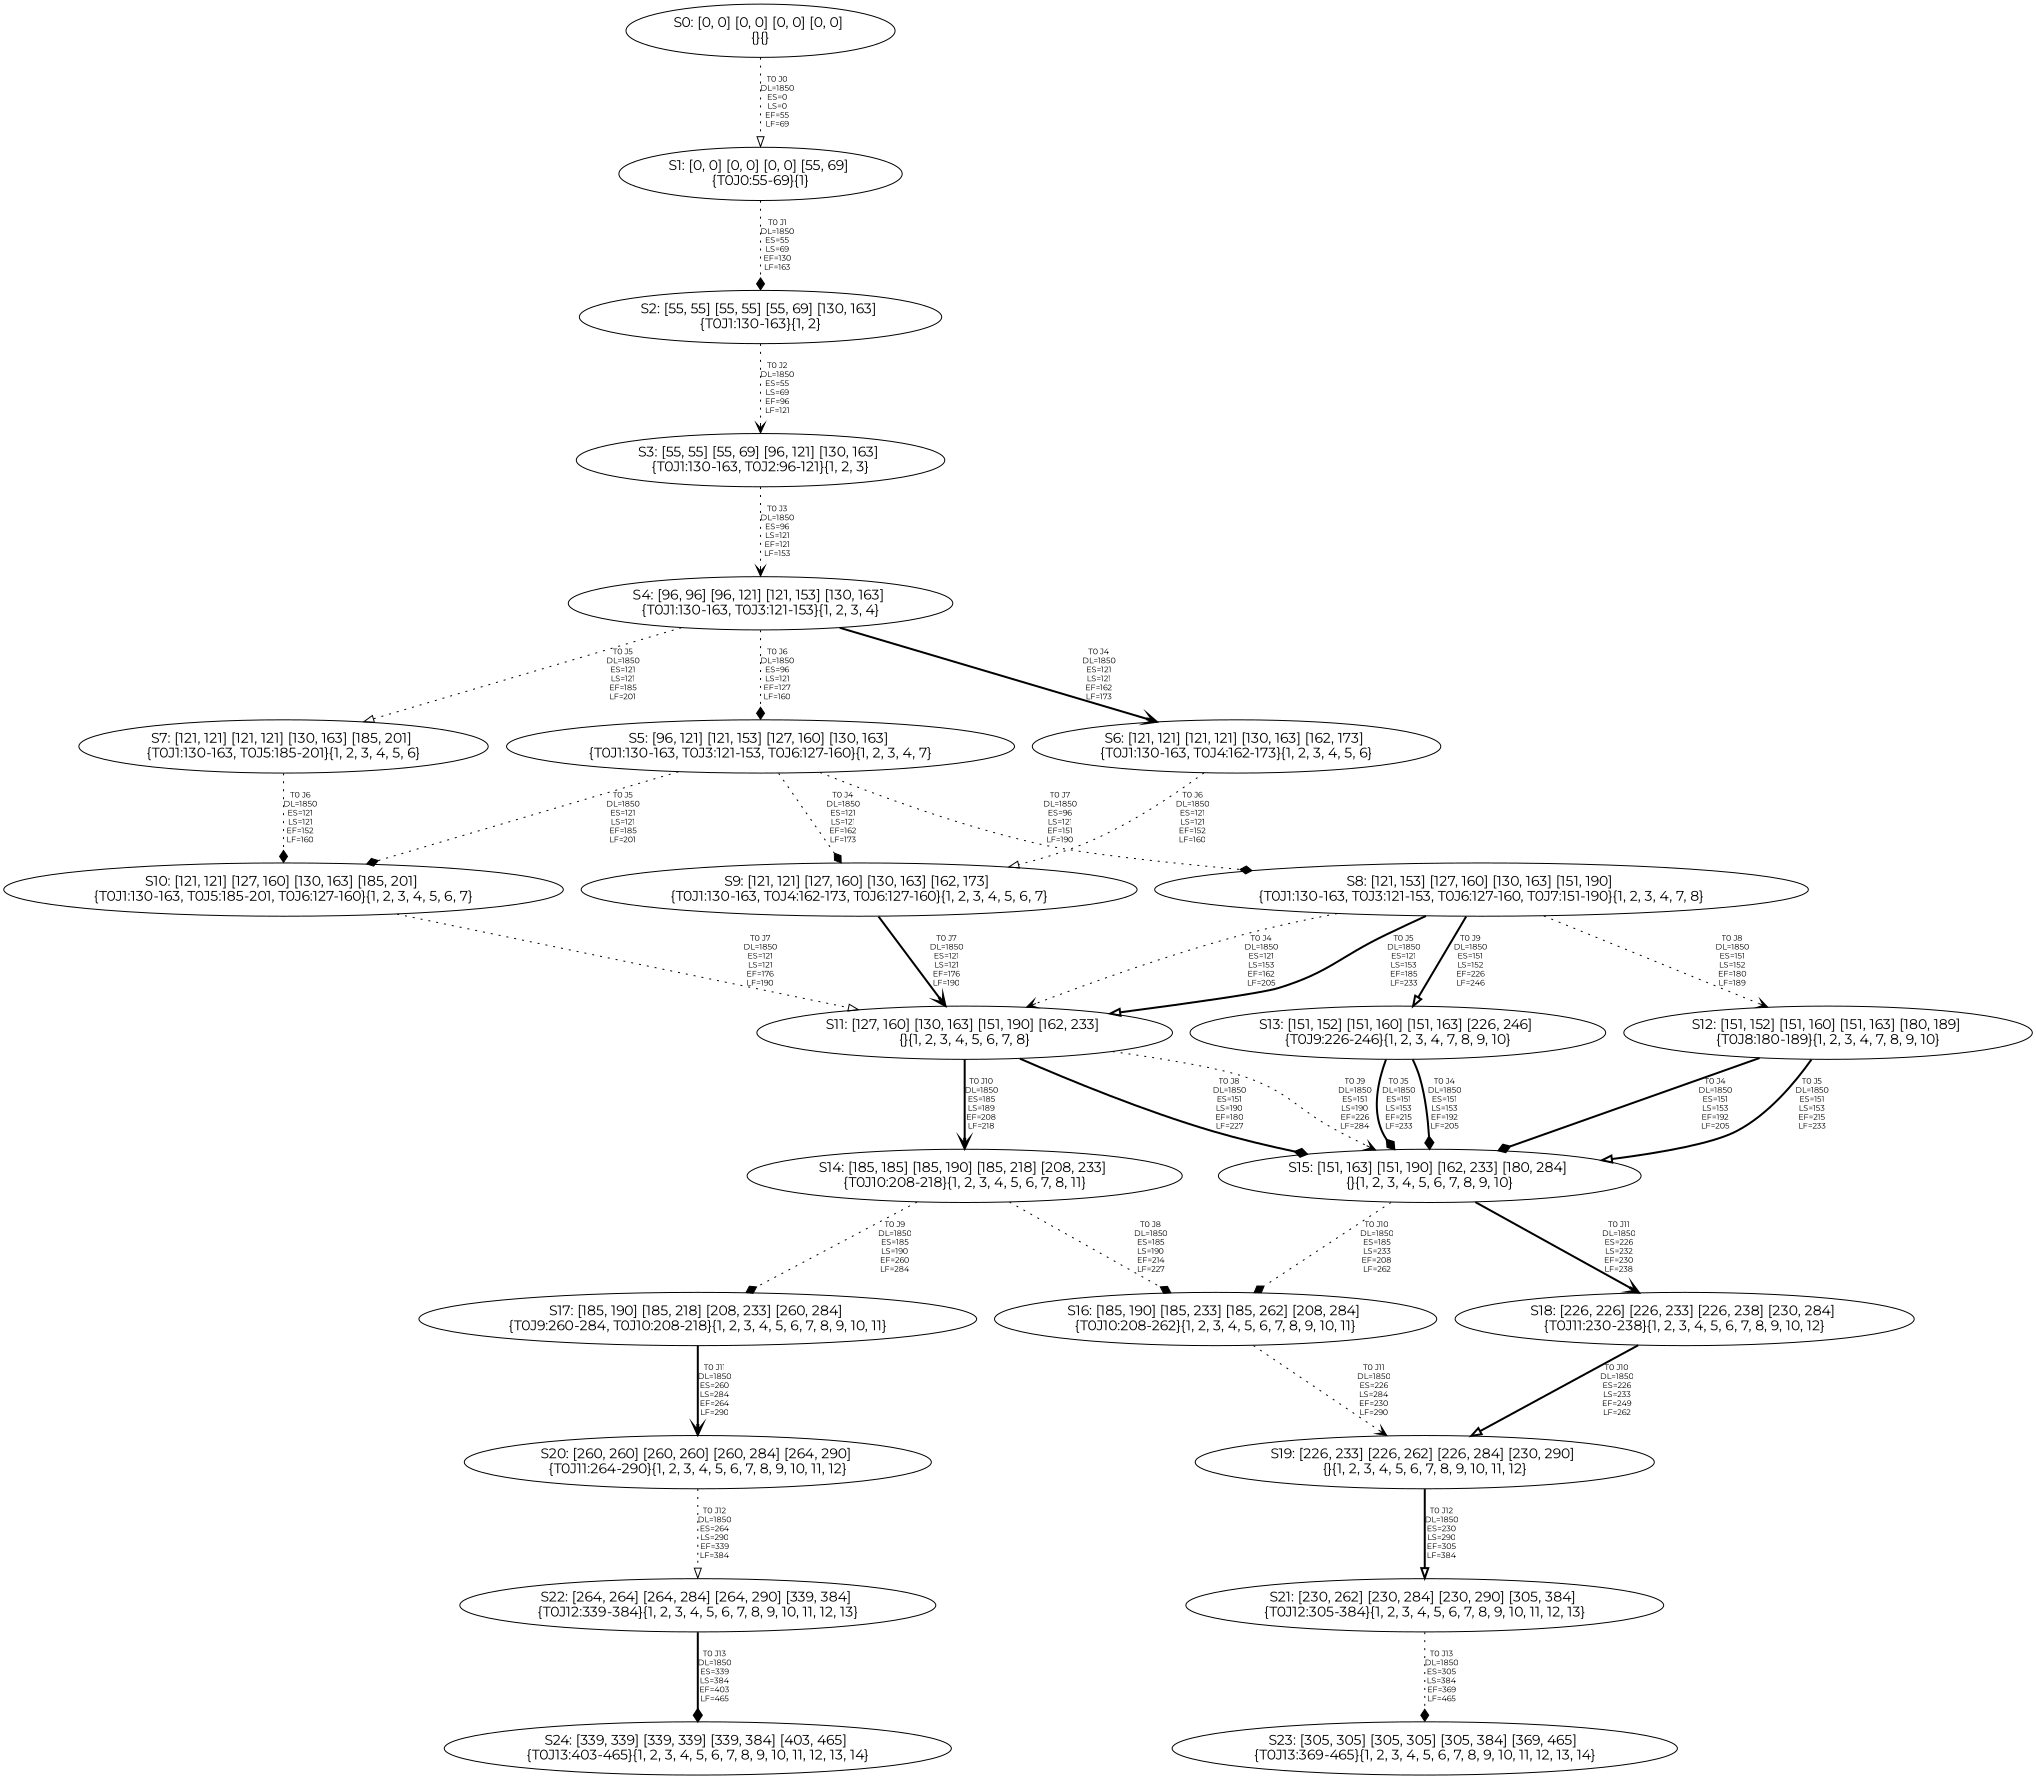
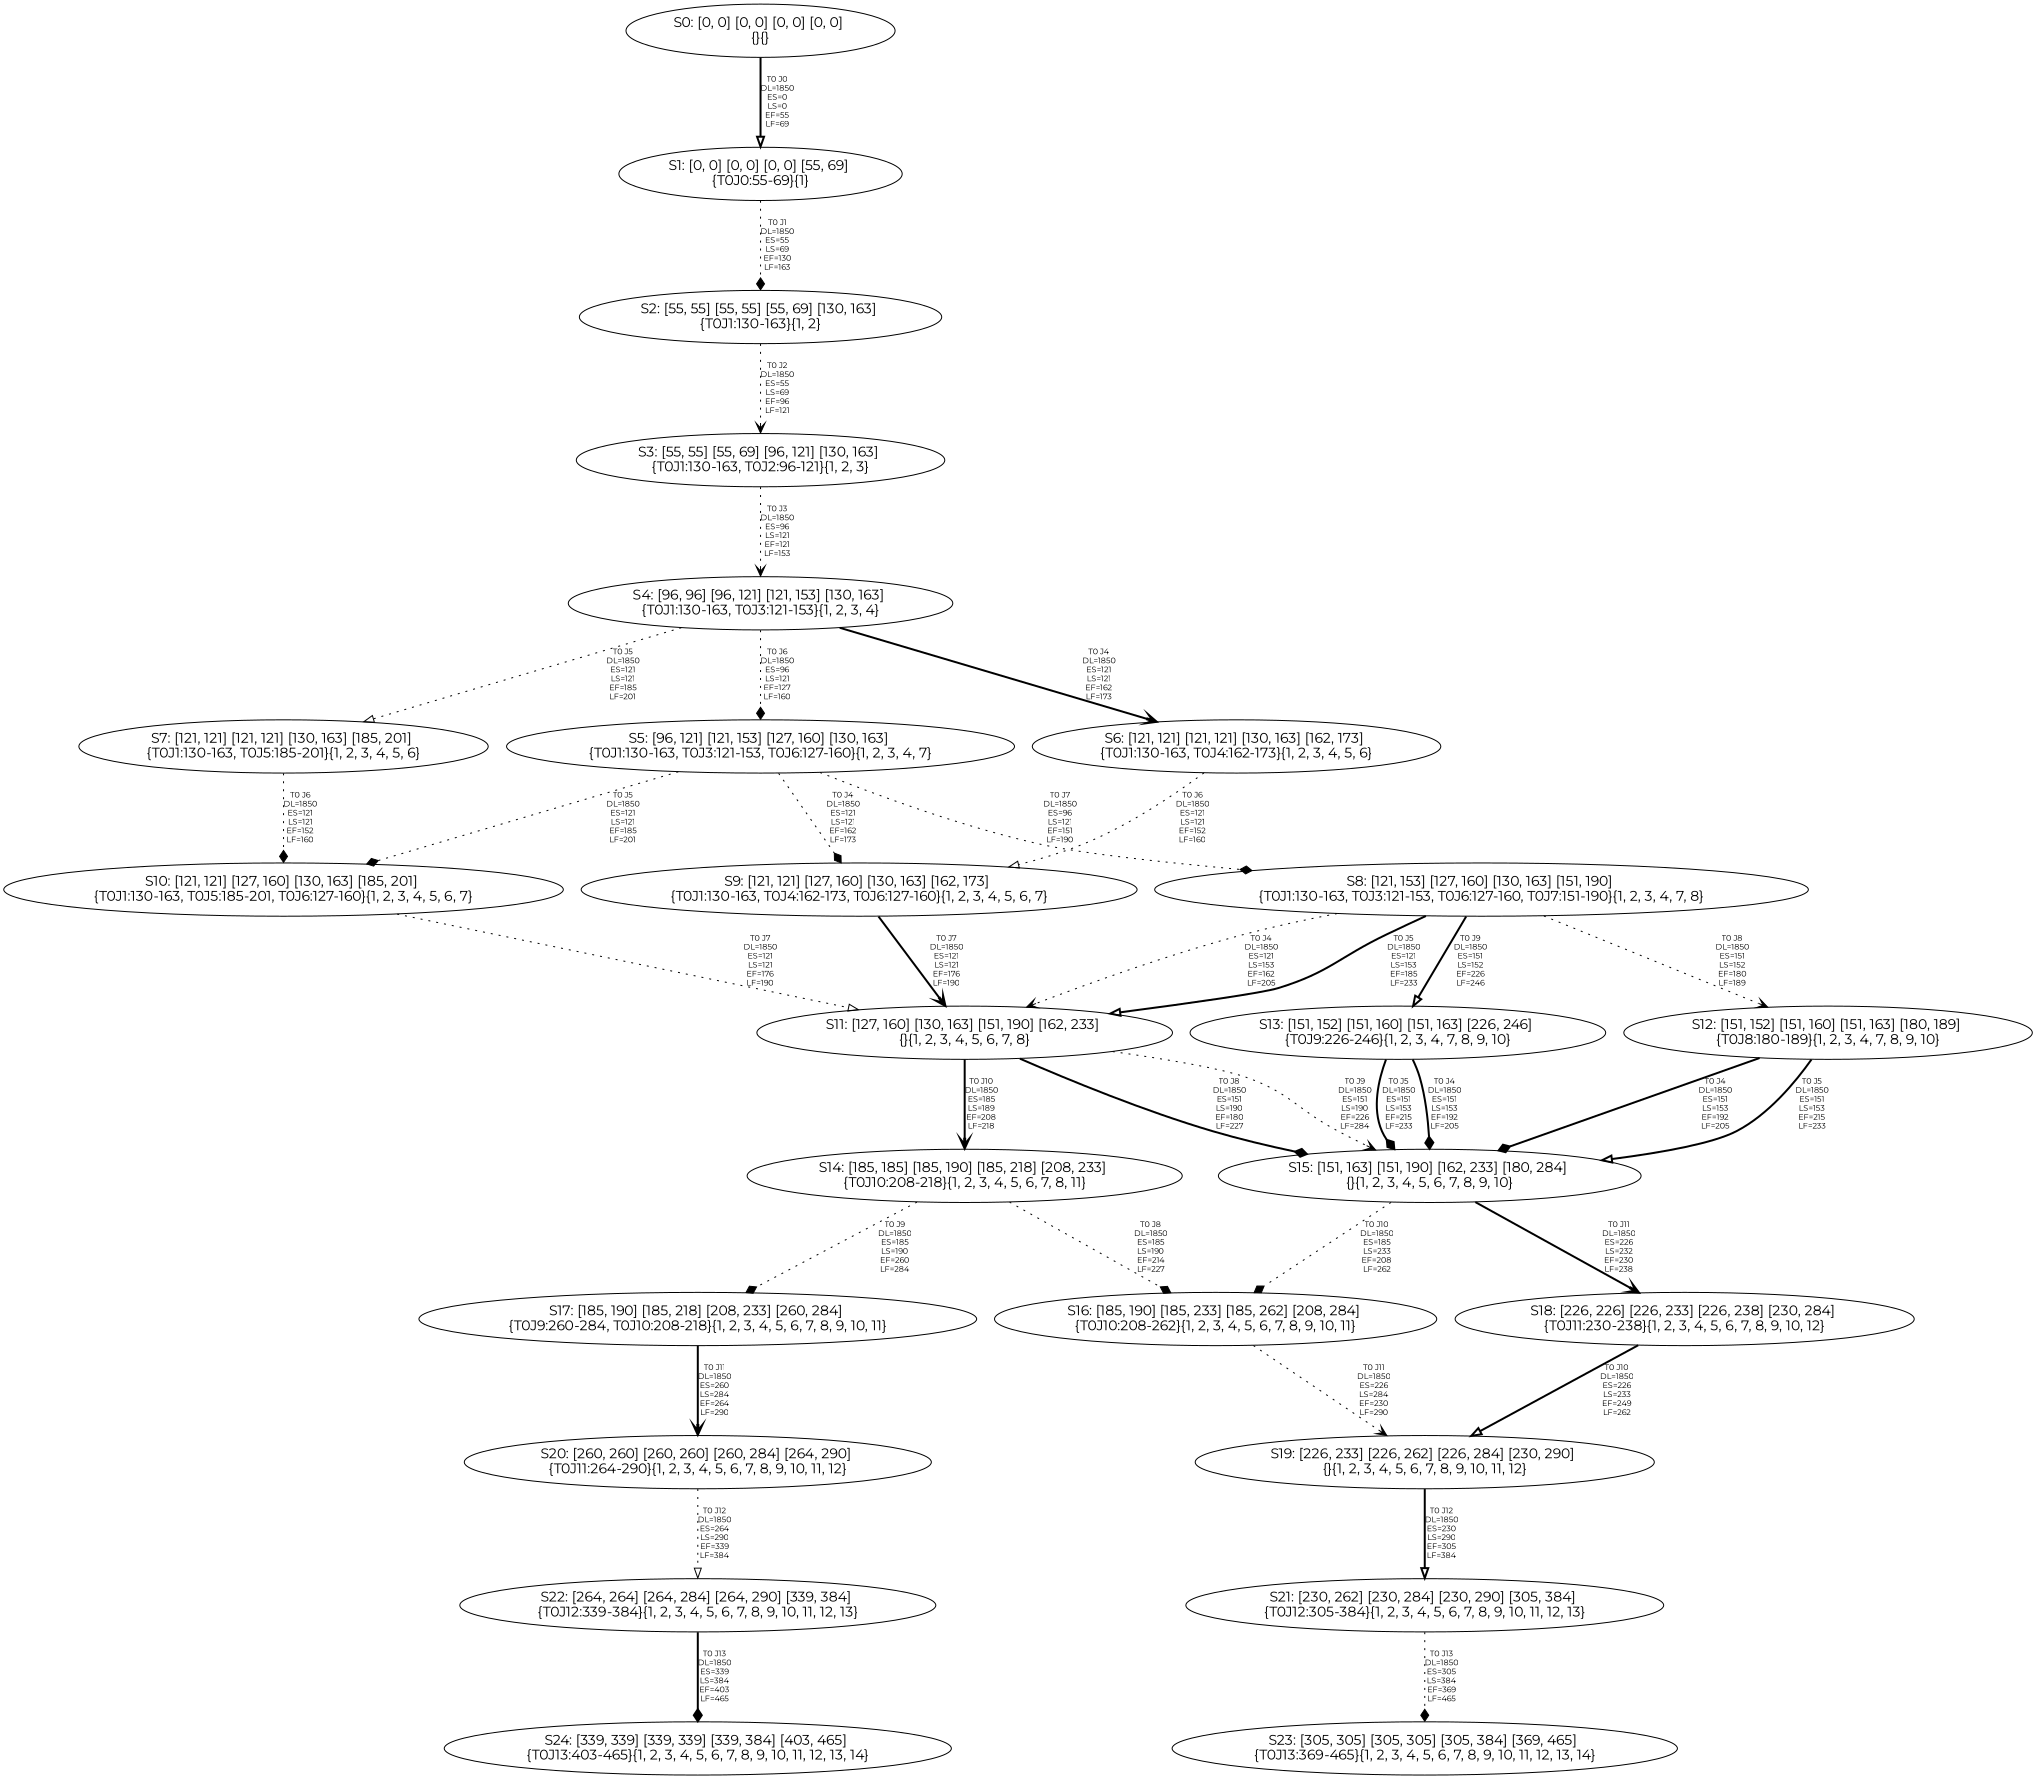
  digraph {
    fontname=Montserrat
    node [fontname=Montserrat]
    edge [fontsize=8 style=dotted arrowhead=diamond fontname=Montserrat]
    n1 [label="S0: [0, 0] [0, 0] [0, 0] [0, 0] \n{}{}"]
    n2 [label="S1: [0, 0] [0, 0] [0, 0] [55, 69] \n{T0J0:55-69}{1}"]
    n3 [label="S2: [55, 55] [55, 55] [55, 69] [130, 163] \n{T0J1:130-163}{1, 2}"]
    n4 [label="S3: [55, 55] [55, 69] [96, 121] [130, 163] \n{T0J1:130-163, T0J2:96-121}{1, 2, 3}"]
    n5 [label="S4: [96, 96] [96, 121] [121, 153] [130, 163] \n{T0J1:130-163, T0J3:121-153}{1, 2, 3, 4}"]
    n6 [label="S5: [96, 121] [121, 153] [127, 160] [130, 163] \n{T0J1:130-163, T0J3:121-153, T0J6:127-160}{1, 2, 3, 4, 7}"]
    n7 [label="S6: [121, 121] [121, 121] [130, 163] [162, 173] \n{T0J1:130-163, T0J4:162-173}{1, 2, 3, 4, 5, 6}"]
    n8 [label="S7: [121, 121] [121, 121] [130, 163] [185, 201] \n{T0J1:130-163, T0J5:185-201}{1, 2, 3, 4, 5, 6}"]
    n9 [label="S8: [121, 153] [127, 160] [130, 163] [151, 190] \n{T0J1:130-163, T0J3:121-153, T0J6:127-160, T0J7:151-190}{1, 2, 3, 4, 7, 8}"]
    n10 [label="S9: [121, 121] [127, 160] [130, 163] [162, 173] \n{T0J1:130-163, T0J4:162-173, T0J6:127-160}{1, 2, 3, 4, 5, 6, 7}"]
    n11 [label="S10: [121, 121] [127, 160] [130, 163] [185, 201] \n{T0J1:130-163, T0J5:185-201, T0J6:127-160}{1, 2, 3, 4, 5, 6, 7}"]
    n12 [label="S11: [127, 160] [130, 163] [151, 190] [162, 233] \n{}{1, 2, 3, 4, 5, 6, 7, 8}"]
    n13 [label="S12: [151, 152] [151, 160] [151, 163] [180, 189] \n{T0J8:180-189}{1, 2, 3, 4, 7, 8, 9, 10}"]
    n14 [label="S13: [151, 152] [151, 160] [151, 163] [226, 246] \n{T0J9:226-246}{1, 2, 3, 4, 7, 8, 9, 10}"]
    n15 [label="S14: [185, 185] [185, 190] [185, 218] [208, 233] \n{T0J10:208-218}{1, 2, 3, 4, 5, 6, 7, 8, 11}"]
    n16 [label="S15: [151, 163] [151, 190] [162, 233] [180, 284] \n{}{1, 2, 3, 4, 5, 6, 7, 8, 9, 10}"]
    n17 [label="S16: [185, 190] [185, 233] [185, 262] [208, 284] \n{T0J10:208-262}{1, 2, 3, 4, 5, 6, 7, 8, 9, 10, 11}"]
    n18 [label="S17: [185, 190] [185, 218] [208, 233] [260, 284] \n{T0J9:260-284, T0J10:208-218}{1, 2, 3, 4, 5, 6, 7, 8, 9, 10, 11}"]
    n19 [label="S18: [226, 226] [226, 233] [226, 238] [230, 284] \n{T0J11:230-238}{1, 2, 3, 4, 5, 6, 7, 8, 9, 10, 12}"]
    n20 [label="S19: [226, 233] [226, 262] [226, 284] [230, 290] \n{}{1, 2, 3, 4, 5, 6, 7, 8, 9, 10, 11, 12}"]
    n21 [label="S20: [260, 260] [260, 260] [260, 284] [264, 290] \n{T0J11:264-290}{1, 2, 3, 4, 5, 6, 7, 8, 9, 10, 11, 12}"]
    n22 [label="S21: [230, 262] [230, 284] [230, 290] [305, 384] \n{T0J12:305-384}{1, 2, 3, 4, 5, 6, 7, 8, 9, 10, 11, 12, 13}"]
    n23 [label="S22: [264, 264] [264, 284] [264, 290] [339, 384] \n{T0J12:339-384}{1, 2, 3, 4, 5, 6, 7, 8, 9, 10, 11, 12, 13}"]
    n24 [label="S23: [305, 305] [305, 305] [305, 384] [369, 465] \n{T0J13:369-465}{1, 2, 3, 4, 5, 6, 7, 8, 9, 10, 11, 12, 13, 14}"]
    n25 [label="S24: [339, 339] [339, 339] [339, 384] [403, 465] \n{T0J13:403-465}{1, 2, 3, 4, 5, 6, 7, 8, 9, 10, 11, 12, 13, 14}"]
-   n1 -> n2 [label="T0 J0\nDL=1850\nES=0\nLS=0\nEF=55\nLF=69" arrowhead=onormal]
+   n1 -> n2 [label="T0 J0\nDL=1850\nES=0\nLS=0\nEF=55\nLF=69" style=bold arrowhead=onormal]
    n2 -> n3 [label="T0 J1\nDL=1850\nES=55\nLS=69\nEF=130\nLF=163"]
    n3 -> n4 [label="T0 J2\nDL=1850\nES=55\nLS=69\nEF=96\nLF=121" arrowhead=vee]
    n4 -> n5 [label="T0 J3\nDL=1850\nES=96\nLS=121\nEF=121\nLF=153" arrowhead=vee]
    n5 -> n6 [label="T0 J6\nDL=1850\nES=96\nLS=121\nEF=127\nLF=160"]
    n5 -> n7 [label="T0 J4\nDL=1850\nES=121\nLS=121\nEF=162\nLF=173" style=bold arrowhead=vee]
    n5 -> n8 [label="T0 J5\nDL=1850\nES=121\nLS=121\nEF=185\nLF=201" arrowhead=onormal]
    n6 -> n9 [label="T0 J7\nDL=1850\nES=96\nLS=121\nEF=151\nLF=190"]
    n6 -> n10 [label="T0 J4\nDL=1850\nES=121\nLS=121\nEF=162\nLF=173"]
    n6 -> n11 [label="T0 J5\nDL=1850\nES=121\nLS=121\nEF=185\nLF=201"]
    n7 -> n10 [label="T0 J6\nDL=1850\nES=121\nLS=121\nEF=152\nLF=160" arrowhead=onormal]
    n8 -> n11 [label="T0 J6\nDL=1850\nES=121\nLS=121\nEF=152\nLF=160"]
    n9 -> n12 [label="T0 J4\nDL=1850\nES=121\nLS=153\nEF=162\nLF=205" arrowhead=vee]
    n9 -> n12 [label="T0 J5\nDL=1850\nES=121\nLS=153\nEF=185\nLF=233" style=bold arrowhead=onormal]
    n9 -> n13 [label="T0 J8\nDL=1850\nES=151\nLS=152\nEF=180\nLF=189" arrowhead=vee]
    n9 -> n14 [label="T0 J9\nDL=1850\nES=151\nLS=152\nEF=226\nLF=246" style=bold arrowhead=onormal]
    n10 -> n12 [label="T0 J7\nDL=1850\nES=121\nLS=121\nEF=176\nLF=190" style=bold arrowhead=vee]
    n11 -> n12 [label="T0 J7\nDL=1850\nES=121\nLS=121\nEF=176\nLF=190" arrowhead=onormal]
    n12 -> n15 [label="T0 J10\nDL=1850\nES=185\nLS=189\nEF=208\nLF=218" style=bold arrowhead=vee]
    n12 -> n16 [label="T0 J8\nDL=1850\nES=151\nLS=190\nEF=180\nLF=227" style=bold]
    n12 -> n16 [label="T0 J9\nDL=1850\nES=151\nLS=190\nEF=226\nLF=284" arrowhead=vee]
    n13 -> n16 [label="T0 J4\nDL=1850\nES=151\nLS=153\nEF=192\nLF=205" style=bold]
    n13 -> n16 [label="T0 J5\nDL=1850\nES=151\nLS=153\nEF=215\nLF=233" style=bold arrowhead=onormal]
    n14 -> n16 [label="T0 J4\nDL=1850\nES=151\nLS=153\nEF=192\nLF=205" style=bold]
    n14 -> n16 [label="T0 J5\nDL=1850\nES=151\nLS=153\nEF=215\nLF=233" style=bold]
    n15 -> n17 [label="T0 J8\nDL=1850\nES=185\nLS=190\nEF=214\nLF=227"]
    n15 -> n18 [label="T0 J9\nDL=1850\nES=185\nLS=190\nEF=260\nLF=284"]
    n16 -> n17 [label="T0 J10\nDL=1850\nES=185\nLS=233\nEF=208\nLF=262"]
    n16 -> n19 [label="T0 J11\nDL=1850\nES=226\nLS=232\nEF=230\nLF=238" style=bold arrowhead=vee]
    n17 -> n20 [label="T0 J11\nDL=1850\nES=226\nLS=284\nEF=230\nLF=290" arrowhead=vee]
    n18 -> n21 [label="T0 J11\nDL=1850\nES=260\nLS=284\nEF=264\nLF=290" style=bold arrowhead=vee]
    n19 -> n20 [label="T0 J10\nDL=1850\nES=226\nLS=233\nEF=249\nLF=262" style=bold arrowhead=onormal]
    n20 -> n22 [label="T0 J12\nDL=1850\nES=230\nLS=290\nEF=305\nLF=384" style=bold arrowhead=onormal]
    n21 -> n23 [label="T0 J12\nDL=1850\nES=264\nLS=290\nEF=339\nLF=384" arrowhead=onormal]
    n22 -> n24 [label="T0 J13\nDL=1850\nES=305\nLS=384\nEF=369\nLF=465"]
    n23 -> n25 [label="T0 J13\nDL=1850\nES=339\nLS=384\nEF=403\nLF=465" style=bold]
  }
